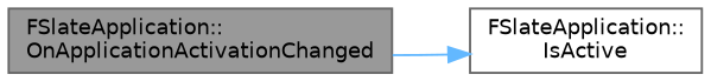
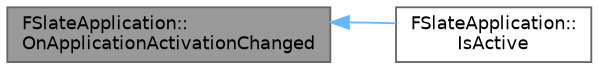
  digraph {
    rankdir=LR
    node [fontname=Helvetica fontsize=10 shape=box style=filled]
    n1 [color=gray40 fillcolor=grey60 fontcolor=black height=0.2 label="FSlateApplication::\lOnApplicationActivationChanged" width=0.4]
    n2 [color=grey40 fillcolor=white height=0.2 label="FSlateApplication::\lIsActive" width=0.4]
-   n1 -> n2 [color=steelblue1 fontname=Helvetica fontsize=10 labelfontname=Helvetica labelfontsize=10 style=solid]
+   n2 -> n1 [color=steelblue1 fontname=Helvetica fontsize=10 labelfontname=Helvetica labelfontsize=10 style=solid]
  }
